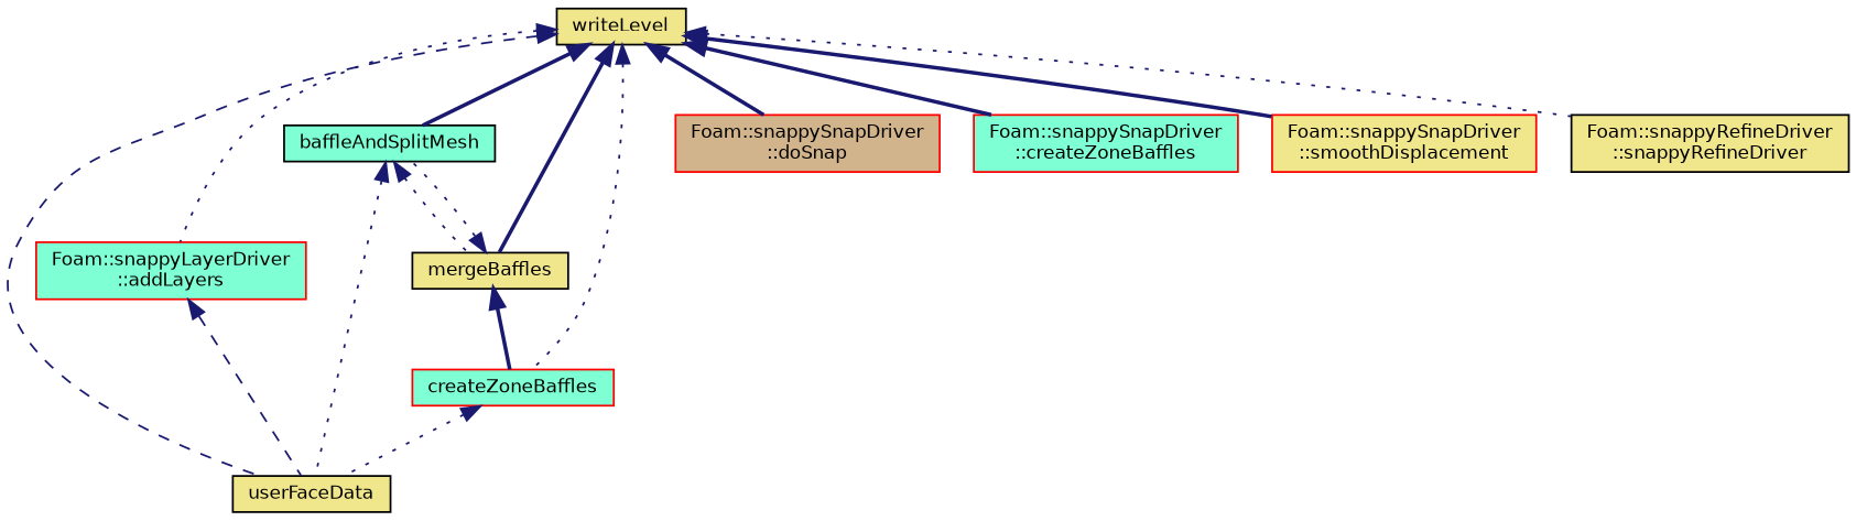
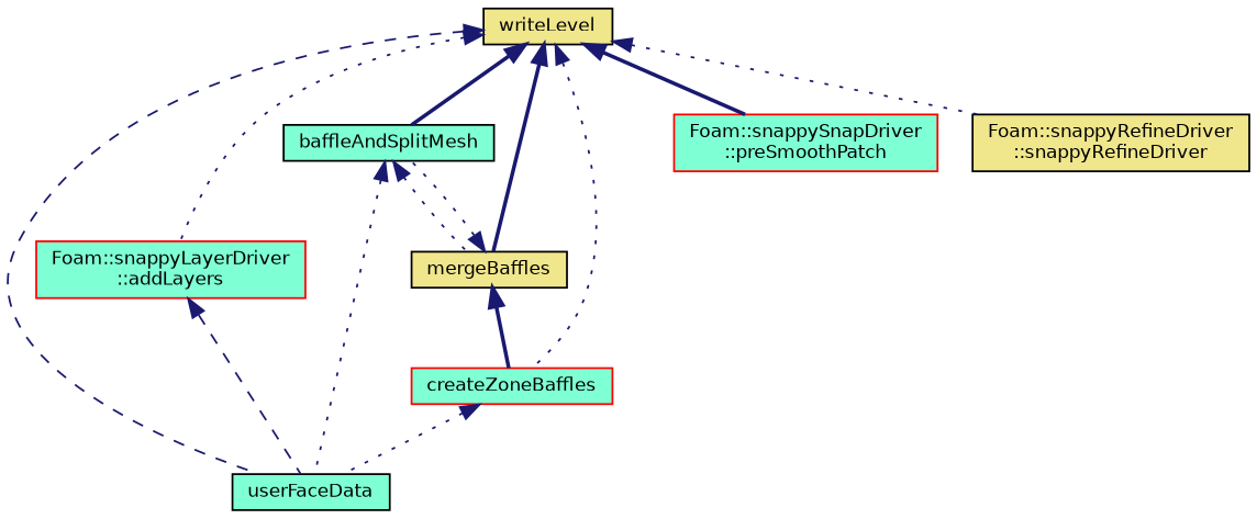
  digraph {
    rankdir=TB
    node [color=black fillcolor=aquamarine fontname=Helvetica fontsize=10 shape=record style=filled]
    edge [color=midnightblue dir=back fontname=Helvetica fontsize=10 labelfontname=Helvetica labelfontsize=10 style=dotted]
    n1 [fillcolor=khaki fontcolor=black height=0.2 label=writeLevel width=0.4]
    n2 [color=red height=0.2 label="Foam::snappyLayerDriver\l::addLayers" width=0.4]
    n3 [height=0.2 label=baffleAndSplitMesh width=0.4]
    n4 [fillcolor=khaki height=0.2 label=mergeBaffles width=0.4]
    n5 [color=red height=0.2 label=createZoneBaffles width=0.4]
-   n6 [fillcolor=khaki height=0.2 label=userFaceData width=0.4]
-   n7 [color=red fillcolor=tan height=0.2 label="Foam::snappySnapDriver\l::doSnap" width=0.4]
-   n8 [color=red height=0.2 label="Foam::snappySnapDriver\l::createZoneBaffles" width=0.4]
-   n9 [color=red fillcolor=khaki height=0.2 label="Foam::snappySnapDriver\l::smoothDisplacement" width=0.4]
+   n6 [height=0.2 label=userFaceData width=0.4]
+   n8 [color=red height=0.2 label="Foam::snappySnapDriver\l::preSmoothPatch" width=0.4]
    n10 [fillcolor=khaki height=0.2 label="Foam::snappyRefineDriver\l::snappyRefineDriver" width=0.4]
    n1 -> n2
    n1 -> n3 [style=bold]
    n1 -> n4 [style=bold]
    n1 -> n5
    n1 -> n6 [style=dashed]
-   n1 -> n7 [style=bold]
    n1 -> n8 [style=bold]
-   n1 -> n9 [style=bold]
    n1 -> n10
    n2 -> n6 [style=dashed]
    n3 -> n4
    n3 -> n6
    n4 -> n3
    n4 -> n5 [style=bold]
    n5 -> n6
  }
